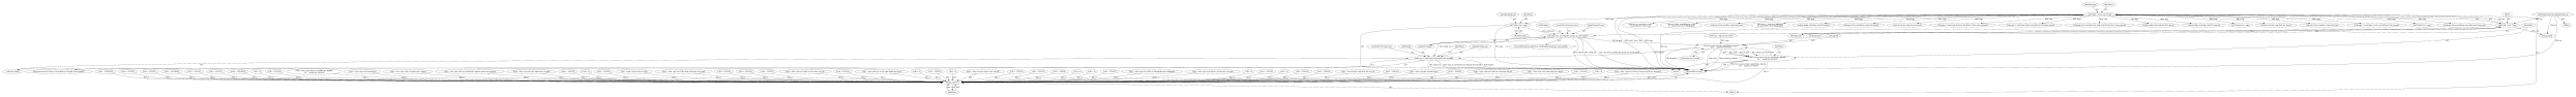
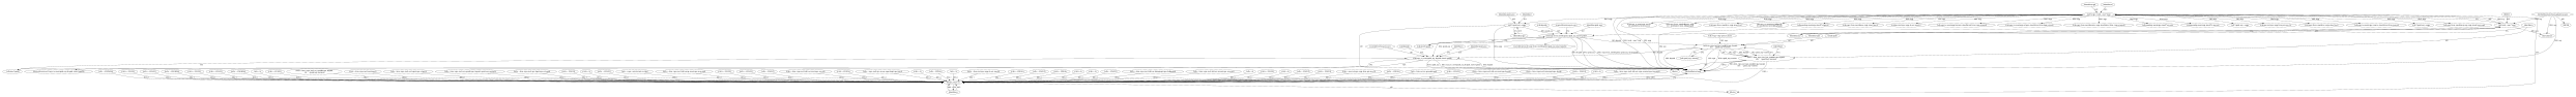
  digraph {
    fontname="Noto Serif"
    node [fontname="Noto Serif"]
    edge [fontname="Noto Serif"]
    n1 [label="(Call,copy_from_user(&cpuid, cpuid_arg, sizeof cpuid))"]
    n2 [label="(Call,kvm_vcpu_ioctl_get_cpuid2(vcpu, &cpuid,\n\t\t\t\t\t      cpuid_arg->entries))"]
    n3 [label="(Call,copy_to_user(cpuid_arg, &cpuid, sizeof cpuid))"]
    n4 [label="(Call,sizeof cpuid)"]
    n5 [label="(MethodReturn,long)"]
    n6 [label="(ControlStructure,if (copy_from_user(&cpuid, cpuid_arg, sizeof cpuid)))"]
    n7 [label="(Call,r = kvm_vcpu_ioctl_get_cpuid2(vcpu, &cpuid,\n\t\t\t\t\t      cpuid_arg->entries))"]
    n8 [label="(Call,cpuid_arg->entries)"]
    n9 [label="(Call,sizeof cpuid)"]
    n10 [label="(ControlStructure,if (copy_to_user(cpuid_arg, &cpuid, sizeof cpuid)))"]
    n11 [label="(Return,return r;)"]
    n12 [label="(Call,*cpuid_arg = argp)"]
    n13 [label="(Identifier,argp)"]
    n14 [label="(Block,)"]
    n15 [label="(Call,*argp = (void __user *)arg)"]
    n16 [label="(Call,(void __user *)arg)"]
    n17 [label="(Call,copy_to_user(argp, u.xcrs,\n\t\t\t\t sizeof(struct kvm_xcrs)))"]
    n18 [label="(Call,copy_from_user(&dbgregs, argp,\n\t\t\t\t   sizeof(struct kvm_debugregs)))"]
    n19 [label="(Call,copy_from_user(&va, argp, sizeof va))"]
    n20 [label="(Block,)"]
    n21 [label="(Call,copy_to_user(argp, &dbgregs,\n\t\t\t\t sizeof(struct kvm_debugregs)))"]
    n22 [label="(Call,memdup_user(argp, sizeof(*u.lapic)))"]
    n23 [label="(Call,copy_from_user(&mce, argp, sizeof mce))"]
    n24 [label="(Call,msr_io(vcpu, argp, do_set_msr, 0))"]
    n25 [label="(Call,copy_to_user(argp, &events, sizeof(struct kvm_vcpu_events)))"]
    n26 [label="(Call,copy_to_user(argp, u.lapic, sizeof(struct kvm_lapic_state)))"]
    n27 [label="(Call,copy_from_user(&events, argp, sizeof(struct kvm_vcpu_events)))"]
    n28 [label="(Call,memdup_user(argp, sizeof(*u.xcrs)))"]
    n29 [label="(Call,memdup_user(argp, sizeof(*u.xsave)))"]
    n30 [label="(Call,*cpuid_arg = argp)"]
    n31 [label="(Call,msr_io(vcpu, argp, kvm_get_msr, 1))"]
    n32 [label="(Call,copy_from_user(&tac, argp, sizeof tac))"]
    n33 [label="(Call,copy_to_user(argp, u.xsave, sizeof(struct kvm_xsave)))"]
    n34 [label="(Call,*cpuid_arg = argp)"]
    n35 [label="(Call,copy_from_user(&mcg_cap, argp, sizeof mcg_cap))"]
    n36 [label="(Call,(u32)arg)"]
    n37 [label="(Identifier,arg)"]
    n38 [label="(MethodParameterIn,unsigned long arg)"]
    1000100
    n40 [label="(Identifier,r)"]
    n41 [label="(Call,r = -ENOMEM)"]
    n42 [label="(Call,r = -EFAULT)"]
    n43 [label="(Call,r = -EFAULT)"]
    n44 [label="(Call,r = -ENOMEM)"]
    n45 [label="(Call,r = -EFAULT)"]
    n46 [label="(Identifier,argp)"]
    n47 [label="(Identifier,r)"]
    n48 [label="(Call,r = -EFAULT)"]
    n49 [label="(Call,r = -ENOMEM)"]
    n50 [label="(Call,r = 0)"]
    n51 [label="(Call,&cpuid)"]
    n52 [label="(Call,r = -EFAULT)"]
    n53 [label="(Call,r = kvm_vcpu_ioctl_set_cpuid2(vcpu, &cpuid,\n\t\t\t\t\t      cpuid_arg->entries))"]
    n54 [label="(Call,r = kvm_vcpu_ioctl_nmi(vcpu))"]
    n55 [label="(Call,r = kvm_vcpu_ioctl_set_lapic(vcpu, u.lapic))"]
    n56 [label="(Call,r = kvm_vcpu_ioctl_set_cpuid(vcpu, &cpuid, cpuid_arg->entries))"]
    n57 [label="(Identifier,cpuid_arg)"]
    n58 [label="(Call,r = kvm_vcpu_ioctl_get_lapic(vcpu, u.lapic))"]
    n59 [label="(Call,r = -EFAULT)"]
    n60 [label="(Identifier,vcpu)"]
    n61 [label="(Call,r = 0)"]
    n62 [label="(Call,r = -EFAULT)"]
    n63 [label="(Call,r = vcpu->arch.virtual_tsc_khz)"]
    n64 [label="(Call,r = kvm_vcpu_ioctl_x86_setup_mce(vcpu, mcg_cap))"]
    n65 [label="(Call,r = -EFAULT)"]
    n66 [label="(Call,r = -EFAULT)"]
    n67 [label="(Call,r = -EFAULT)"]
    n68 [label="(Call,r = kvm_vcpu_ioctl_x86_set_xcrs(vcpu, u.xcrs))"]
    n69 [label="(Identifier,r)"]
    n70 [label="(Call,&cpuid)"]
    n71 [label="(Call,r = -EINVAL)"]
    n72 [label="(Call,r = vcpu_ioctl_tpr_access_reporting(vcpu, &tac))"]
    n73 [label="(Call,r = 0)"]
    n74 [label="(Call,r = -EINVAL)"]
    n75 [label="(Call,r = 0)"]
    n76 [label="(Call,*vcpu = filp->private_data)"]
    n77 [label="(Call,r = from_io(vcpu, argp, do_set_msr, 0))"]
    n78 [label="(Identifier,cpuid_arg)"]
    n79 [label="(Call,r = -EINVAL)"]
    n80 [label="(Identifier,r)"]
    n81 [label="(Call,r = -EFAULT)"]
    n82 [label="(Call,r = -EINVAL)"]
    n83 [label="(Identifier,r)"]
    n84 [label="(Call,r = 0)"]
    n85 [label="(Call,r = 0)"]
    n86 [label="(Call,r = -EFAULT)"]
    n87 [label="(Call,r = kvm_vcpu_ioctl_x86_set_debugregs(vcpu, &dbgregs))"]
    n88 [label="(Call,r = kvm_vcpu_ioctl_x86_set_xsave(vcpu, u.xsave))"]
    n89 [label="(Call,r = 0)"]
    n90 [label="(ControlStructure,goto out;)"]
    n91 [label="(Call,r = -EFAULT)"]
    n92 [label="(Call,r = 0)"]
    n93 [label="(Call,r = -EFAULT)"]
    n94 [label="(Call,r = -EFAULT)"]
    n95 [label="(Call,r = msr_io(vcpu, argp, kvm_get_msr, 1))"]
    n96 [label="(Identifier,cpuid_arg)"]
    n97 [label="(Call,r = -EINVAL)"]
-   n98 [label="(Call,r = kvm_set_guest_paused(vcpu))"]
+   n98 [label="(Call,r = kvm_set_tsc_paused(vcpu))"]
    n99 [label="(Call,r = -EFAULT)"]
    n100 [label="(Call,&cpuid)"]
    n101 [label="(ControlStructure,goto out;)"]
    n102 [label="(Call,r = kvm_vcpu_ioctl_x86_set_mce(vcpu, &mce))"]
    n103 [label="(Identifier,u)"]
    n104 [label="(Call,r = kvm_vcpu_ioctl_interrupt(vcpu, &irq))"]
    n105 [label="(Call,r = -EFAULT)"]
    n106 [label="(Call,r = 0)"]
    n107 [label="(Call,r = kvm_vcpu_ioctl_x86_set_vcpu_events(vcpu, &events))"]
    1000115
    n1 -> n2 [label="DDG: &cpuid"]
    n1 -> n3 [label="DDG: cpuid_arg"]
    n1 -> n4 [label="CFG: "]
    n1 -> n5 [label="DDG: cpuid_arg"]
    n1 -> n5 [label="DDG: copy_from_user(&cpuid, cpuid_arg, sizeof cpuid)"]
    n1 -> n5 [label="DDG: &cpuid"]
    n1 -> n6 [label="AST: "]
    n2 -> n3 [label="DDG: &cpuid"]
    n2 -> n5 [label="DDG: &cpuid"]
    n2 -> n5 [label="DDG: vcpu"]
    n2 -> n5 [label="DDG: cpuid_arg->entries"]
    n2 -> n7 [label="AST: "]
    n2 -> n7 [label="DDG: vcpu"]
    n2 -> n7 [label="DDG: &cpuid"]
    n2 -> n7 [label="DDG: cpuid_arg->entries"]
    n2 -> n8 [label="CFG: "]
    n3 -> n5 [label="DDG: cpuid_arg"]
    n3 -> n5 [label="DDG: copy_to_user(cpuid_arg, &cpuid, sizeof cpuid)"]
    n3 -> n5 [label="DDG: &cpuid"]
    n3 -> n9 [label="CFG: "]
    n3 -> n10 [label="AST: "]
    n4 -> n1 [label="AST: "]
    n5 -> n11 [label="CFG: "]
    n7 -> n2 [label="CFG: "]
    n7 -> n5 [label="DDG: r"]
    n7 -> n5 [label="DDG: kvm_vcpu_ioctl_get_cpuid2(vcpu, &cpuid,\n\t\t\t\t\t      cpuid_arg->entries)"]
    n7 -> n11 [label="DDG: r"]
    n7 -> n14 [label="AST: "]
    n8 -> n2 [label="AST: "]
    n9 -> n3 [label="AST: "]
    n11 -> n5 [label="DDG: <RET>"]
    n11 -> n20 [label="AST: "]
    n11 -> n40 [label="CFG: "]
    n12 -> n1 [label="DDG: cpuid_arg"]
    n12 -> n5 [label="DDG: argp"]
    n12 -> n13 [label="CFG: "]
    n12 -> n14 [label="AST: "]
    n13 -> n12 [label="AST: "]
    n15 -> n5 [label="DDG: (void __user *)arg"]
    n15 -> n5 [label="DDG: argp"]
    n15 -> n12 [label="DDG: argp"]
    n15 -> n16 [label="CFG: "]
    n15 -> n17 [label="DDG: argp"]
    n15 -> n18 [label="DDG: argp"]
    n15 -> n19 [label="DDG: argp"]
    n15 -> n20 [label="AST: "]
    n15 -> n21 [label="DDG: argp"]
    n15 -> n22 [label="DDG: argp"]
    n15 -> n23 [label="DDG: argp"]
    n15 -> n24 [label="DDG: argp"]
    n15 -> n25 [label="DDG: argp"]
    n15 -> n26 [label="DDG: argp"]
    n15 -> n27 [label="DDG: argp"]
    n15 -> n28 [label="DDG: argp"]
    n15 -> n29 [label="DDG: argp"]
    n15 -> n30 [label="DDG: argp"]
    n15 -> n31 [label="DDG: argp"]
    n15 -> n32 [label="DDG: argp"]
    n15 -> n33 [label="DDG: argp"]
    n15 -> n34 [label="DDG: argp"]
    n15 -> n35 [label="DDG: argp"]
    n16 -> n5 [label="DDG: arg"]
    n16 -> n15 [label="AST: "]
    n16 -> n15 [label="DDG: arg"]
    n16 -> n36 [label="DDG: arg"]
    n16 -> n37 [label="CFG: "]
    n37 -> n16 [label="AST: "]
    n38 -> n5 [label="DDG: arg"]
    n38 -> n16 [label="DDG: arg"]
    n38 -> n36 [label="DDG: arg"]
    n38 -> 1000100 [label="AST: "]
    n40 -> n11 [label="AST: "]
    n40 -> n11 [label="DDG: r"]
    n41 -> n11 [label="DDG: r"]
    n42 -> n11 [label="DDG: r"]
    n43 -> n11 [label="DDG: r"]
    n44 -> n11 [label="DDG: r"]
    n45 -> n11 [label="DDG: r"]
    n46 -> n15 [label="AST: "]
    n47 -> n12 [label="CFG: "]
    n48 -> n11 [label="DDG: r"]
    n49 -> n11 [label="DDG: r"]
    n50 -> n11 [label="DDG: r"]
    n51 -> n3 [label="AST: "]
    n52 -> n11 [label="DDG: r"]
    n53 -> n11 [label="DDG: r"]
    n54 -> n11 [label="DDG: r"]
    n55 -> n11 [label="DDG: r"]
    n56 -> n11 [label="DDG: r"]
    n57 -> n12 [label="AST: "]
    n58 -> n11 [label="DDG: r"]
    n59 -> n11 [label="DDG: r"]
    n60 -> n2 [label="AST: "]
    n61 -> n11 [label="DDG: r"]
    n62 -> n11 [label="DDG: r"]
    n63 -> n11 [label="DDG: r"]
    n64 -> n11 [label="DDG: r"]
    n65 -> n11 [label="DDG: r"]
    n66 -> n11 [label="DDG: r"]
    n67 -> n11 [label="DDG: r"]
    n68 -> n11 [label="DDG: r"]
    n69 -> n3 [label="CFG: "]
    n70 -> n2 [label="AST: "]
    n71 -> n11 [label="DDG: r"]
    n72 -> n11 [label="DDG: r"]
    n73 -> n11 [label="DDG: r"]
    n74 -> n11 [label="DDG: r"]
    n75 -> n11 [label="DDG: r"]
    n76 -> n2 [label="DDG: vcpu"]
    n77 -> n11 [label="DDG: r"]
    n78 -> n3 [label="AST: "]
    n79 -> n11 [label="DDG: r"]
    n80 -> n7 [label="CFG: "]
    n81 -> n11 [label="DDG: r"]
    n82 -> n11 [label="DDG: r"]
    n83 -> n1 [label="CFG: "]
    n83 -> n7 [label="AST: "]
    n84 -> n11 [label="DDG: r"]
    n85 -> n11 [label="DDG: r"]
    n86 -> n11 [label="DDG: r"]
    n87 -> n11 [label="DDG: r"]
    n88 -> n11 [label="DDG: r"]
    n89 -> n11 [label="DDG: r"]
    n90 -> n1 [label="CFG: "]
    n91 -> n11 [label="DDG: r"]
    n92 -> n11 [label="DDG: r"]
    n93 -> n11 [label="DDG: r"]
    n94 -> n11 [label="DDG: r"]
    n95 -> n11 [label="DDG: r"]
    n96 -> n1 [label="AST: "]
    n97 -> n11 [label="DDG: r"]
    n98 -> n11 [label="DDG: r"]
    n99 -> n11 [label="DDG: r"]
    n100 -> n1 [label="AST: "]
    n101 -> n3 [label="CFG: "]
    n102 -> n11 [label="DDG: r"]
    n103 -> n15 [label="CFG: "]
    n104 -> n11 [label="DDG: r"]
    n105 -> n11 [label="DDG: r"]
    n106 -> n11 [label="DDG: r"]
    n107 -> n11 [label="DDG: r"]
    1000115 -> n16 [label="AST: "]
  }
